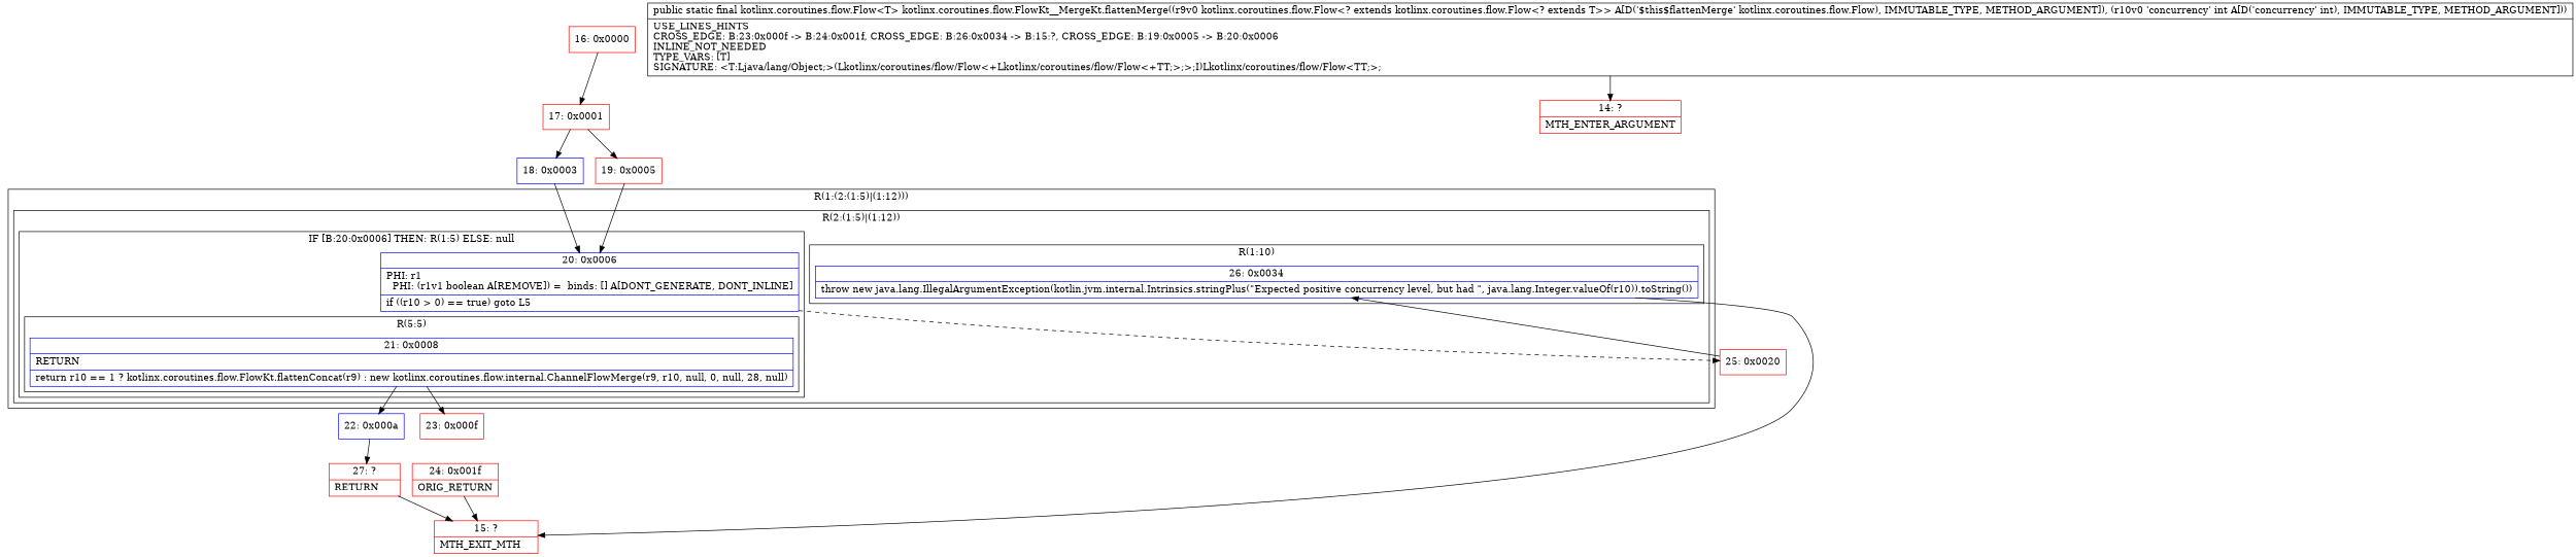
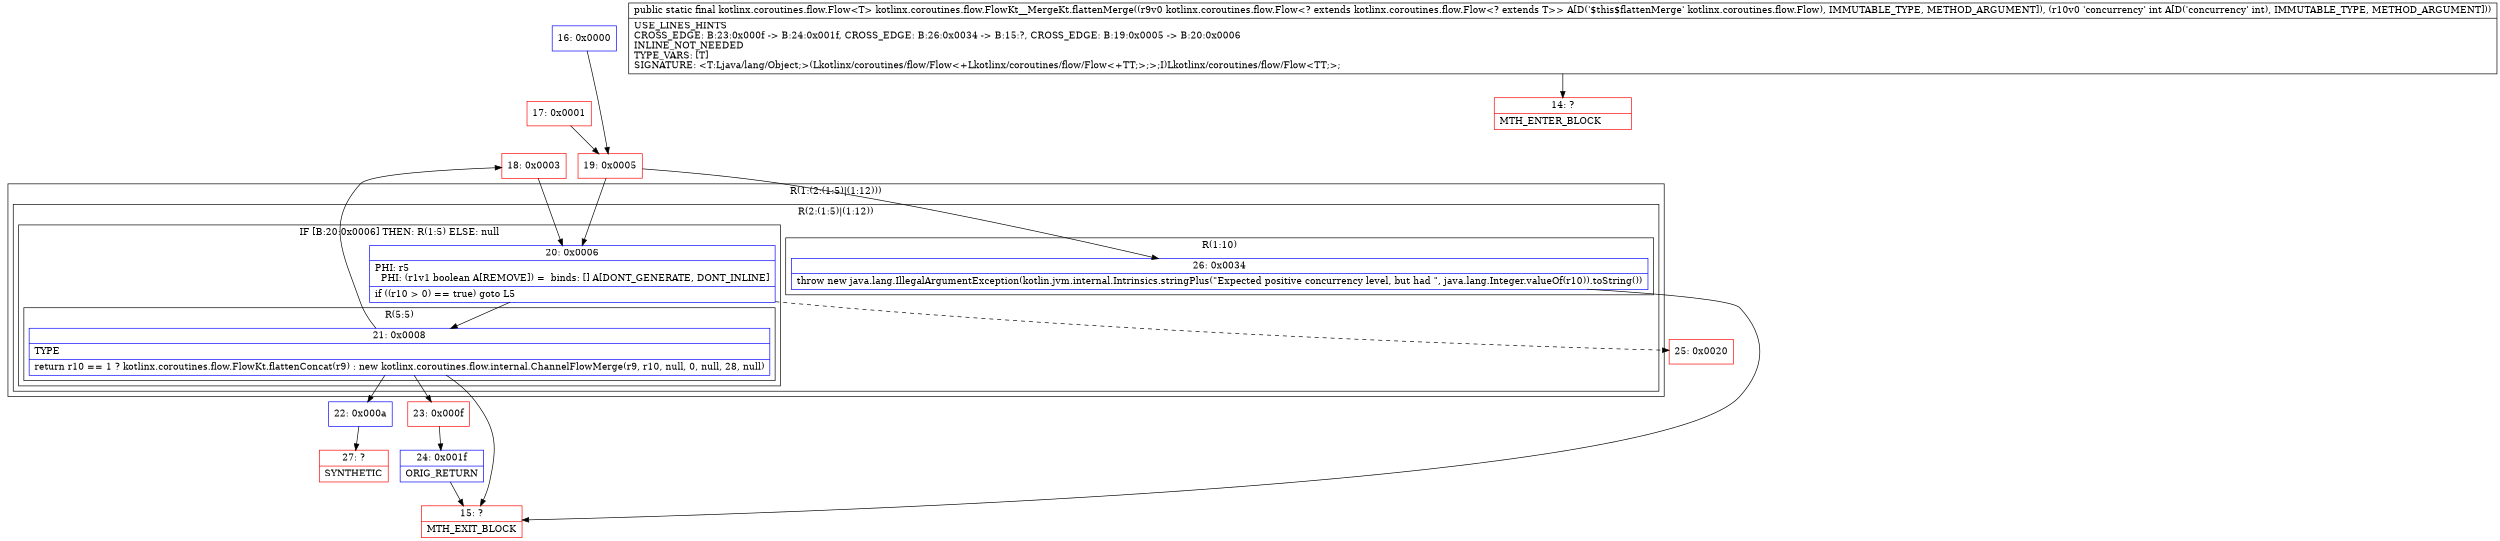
  digraph {
    node [color=red shape=record]
-   n1 [color=blue label="{21\:\ 0x0008|RETURN\l|return r10 == 1 ? kotlinx.coroutines.flow.FlowKt.flattenConcat(r9) : new kotlinx.coroutines.flow.internal.ChannelFlowMerge(r9, r10, null, 0, null, 28, null)\l}"]
-   n2 [color=blue label="{20\:\ 0x0006|PHI: r1 \l  PHI: (r1v1 boolean A[REMOVE]) =  binds: [] A[DONT_GENERATE, DONT_INLINE]\l|if ((r10 \> 0) == true) goto L5\l}"]
+   n1 [color=blue label="{21\:\ 0x0008|TYPE\l|return r10 == 1 ? kotlinx.coroutines.flow.FlowKt.flattenConcat(r9) : new kotlinx.coroutines.flow.internal.ChannelFlowMerge(r9, r10, null, 0, null, 28, null)\l}"]
+   n2 [color=blue label="{20\:\ 0x0006|PHI: r5 \l  PHI: (r1v1 boolean A[REMOVE]) =  binds: [] A[DONT_GENERATE, DONT_INLINE]\l|if ((r10 \> 0) == true) goto L5\l}"]
    n3 [color=blue label="{26\:\ 0x0034|throw new java.lang.IllegalArgumentException(kotlin.jvm.internal.Intrinsics.stringPlus(\"Expected positive concurrency level, but had \", java.lang.Integer.valueOf(r10)).toString())\l}"]
    n4 [color=blue label="{22\:\ 0x000a}"]
    n5 [label="{23\:\ 0x000f}"]
    n6 [label="{25\:\ 0x0020}"]
-   n7 [label="{15\:\ ?|MTH_EXIT_MTH\l}"]
-   n8 [label="{27\:\ ?|RETURN\l}"]
-   n9 [label="{24\:\ 0x001f|ORIG_RETURN\l}"]
-   n10 [label="{14\:\ ?|MTH_ENTER_ARGUMENT\l}"]
-   n11 [label="{16\:\ 0x0000}"]
+   n7 [label="{15\:\ ?|MTH_EXIT_BLOCK\l}"]
+   n8 [label="{27\:\ ?|SYNTHETIC\l}"]
+   n9 [color=blue label="{24\:\ 0x001f|ORIG_RETURN\l}"]
+   n10 [label="{14\:\ ?|MTH_ENTER_BLOCK\l}"]
+   n11 [color=blue label="{16\:\ 0x0000}"]
    n12 [label="{17\:\ 0x0001}"]
-   n13 [color=blue label="{18\:\ 0x0003}"]
+   n13 [label="{18\:\ 0x0003}"]
    n14 [label="{19\:\ 0x0005}"]
    n15 [label="{public static final kotlinx.coroutines.flow.Flow\<T\> kotlinx.coroutines.flow.FlowKt__MergeKt.flattenMerge((r9v0 kotlinx.coroutines.flow.Flow\<? extends kotlinx.coroutines.flow.Flow\<? extends T\>\> A[D('$this$flattenMerge' kotlinx.coroutines.flow.Flow), IMMUTABLE_TYPE, METHOD_ARGUMENT]), (r10v0 'concurrency' int A[D('concurrency' int), IMMUTABLE_TYPE, METHOD_ARGUMENT]))  | USE_LINES_HINTS\lCROSS_EDGE: B:23:0x000f \-\> B:24:0x001f, CROSS_EDGE: B:26:0x0034 \-\> B:15:?, CROSS_EDGE: B:19:0x0005 \-\> B:20:0x0006\lINLINE_NOT_NEEDED\lTYPE_VARS: [T]\lSIGNATURE: \<T:Ljava\/lang\/Object;\>(Lkotlinx\/coroutines\/flow\/Flow\<+Lkotlinx\/coroutines\/flow\/Flow\<+TT;\>;\>;I)Lkotlinx\/coroutines\/flow\/Flow\<TT;\>;\l}" color=""]
    subgraph cluster_1 {
      label="R(1:(2:(1:5)|(1:12)))"
      subgraph cluster_2 {
        label="R(2:(1:5)|(1:12))"
        subgraph cluster_3 {
          label="IF [B:20:0x0006] THEN: R(1:5) ELSE: null"
          n2
          subgraph cluster_4 {
            label="R(5:5)"
            n1
          }
        }
        subgraph cluster_5 {
          label="R(1:10)"
          n3
        }
      }
    }
    n1 -> n4
    n1 -> n5
+   n2 -> n1
    n2 -> n6 [style=dashed]
    n3 -> n7
    n4 -> n8
-   n6 -> n3
-   n8 -> n7
+   n5 -> n9
+   n14 -> n3
+   n1 -> n7
    n9 -> n7
-   n11 -> n12
-   n12 -> n13
+   n11 -> n14
+   n1 -> n13
    n12 -> n14
    n13 -> n2
    n14 -> n2
    n15 -> n10
  }
